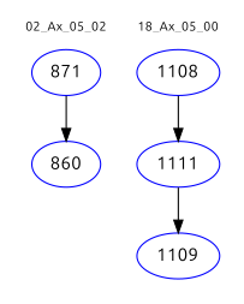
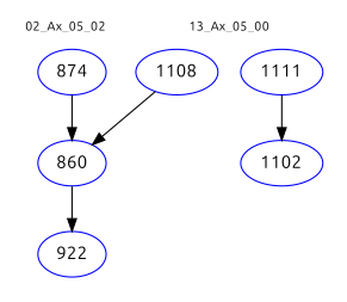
  digraph {
    fontname=Ubuntu
    node [color=blue fontname=Ubuntu]
    edge [color=black fontname=Ubuntu]
-   n1 [label=871]
+   n1 [label=874]
    n2 [label=860]
+   n3 [label=922]
    n4 [label=1108]
    n5 [label=1111]
-   n6 [label=1109]
+   n6 [label=1102]
    subgraph cluster_1 {
      color=white
      fontsize=10
      label="02_Ax_05_02"
      n1
      n2
+     n3
    }
    subgraph cluster_2 {
      color=white
      fontsize=10
-     label="18_Ax_05_00"
+     label="13_Ax_05_00"
      n4
      n5
      n6
    }
    n1 -> n2
-   n4 -> n5
+   n2 -> n3
+   n4 -> n2
    n5 -> n6
  }
